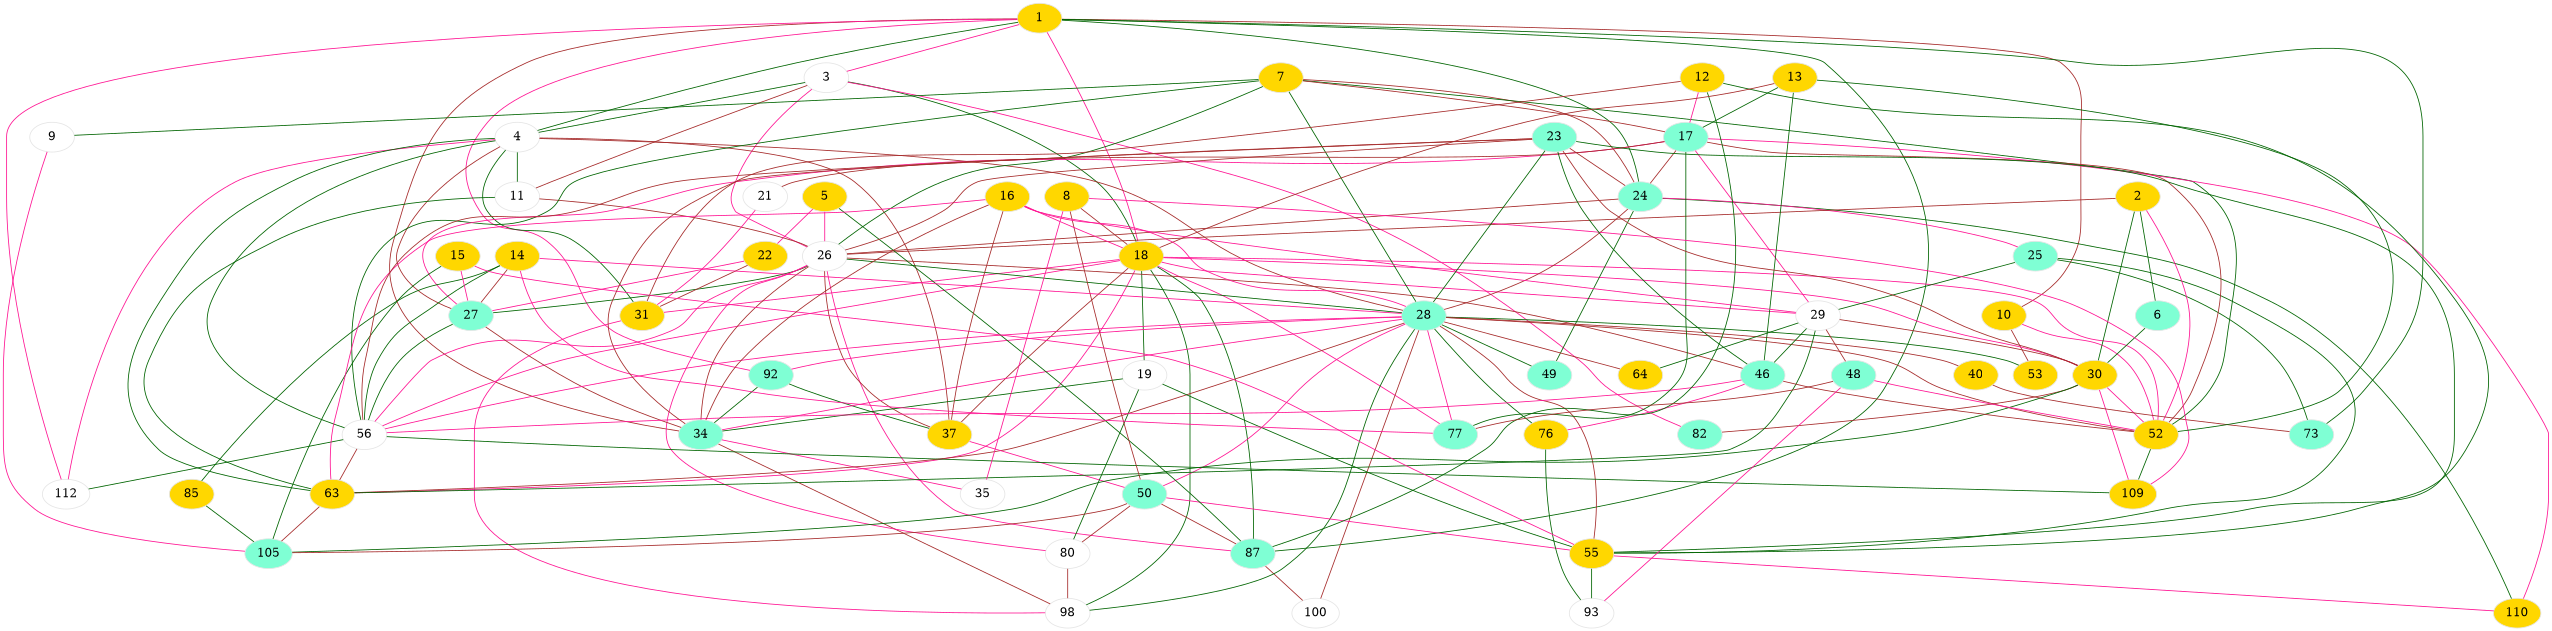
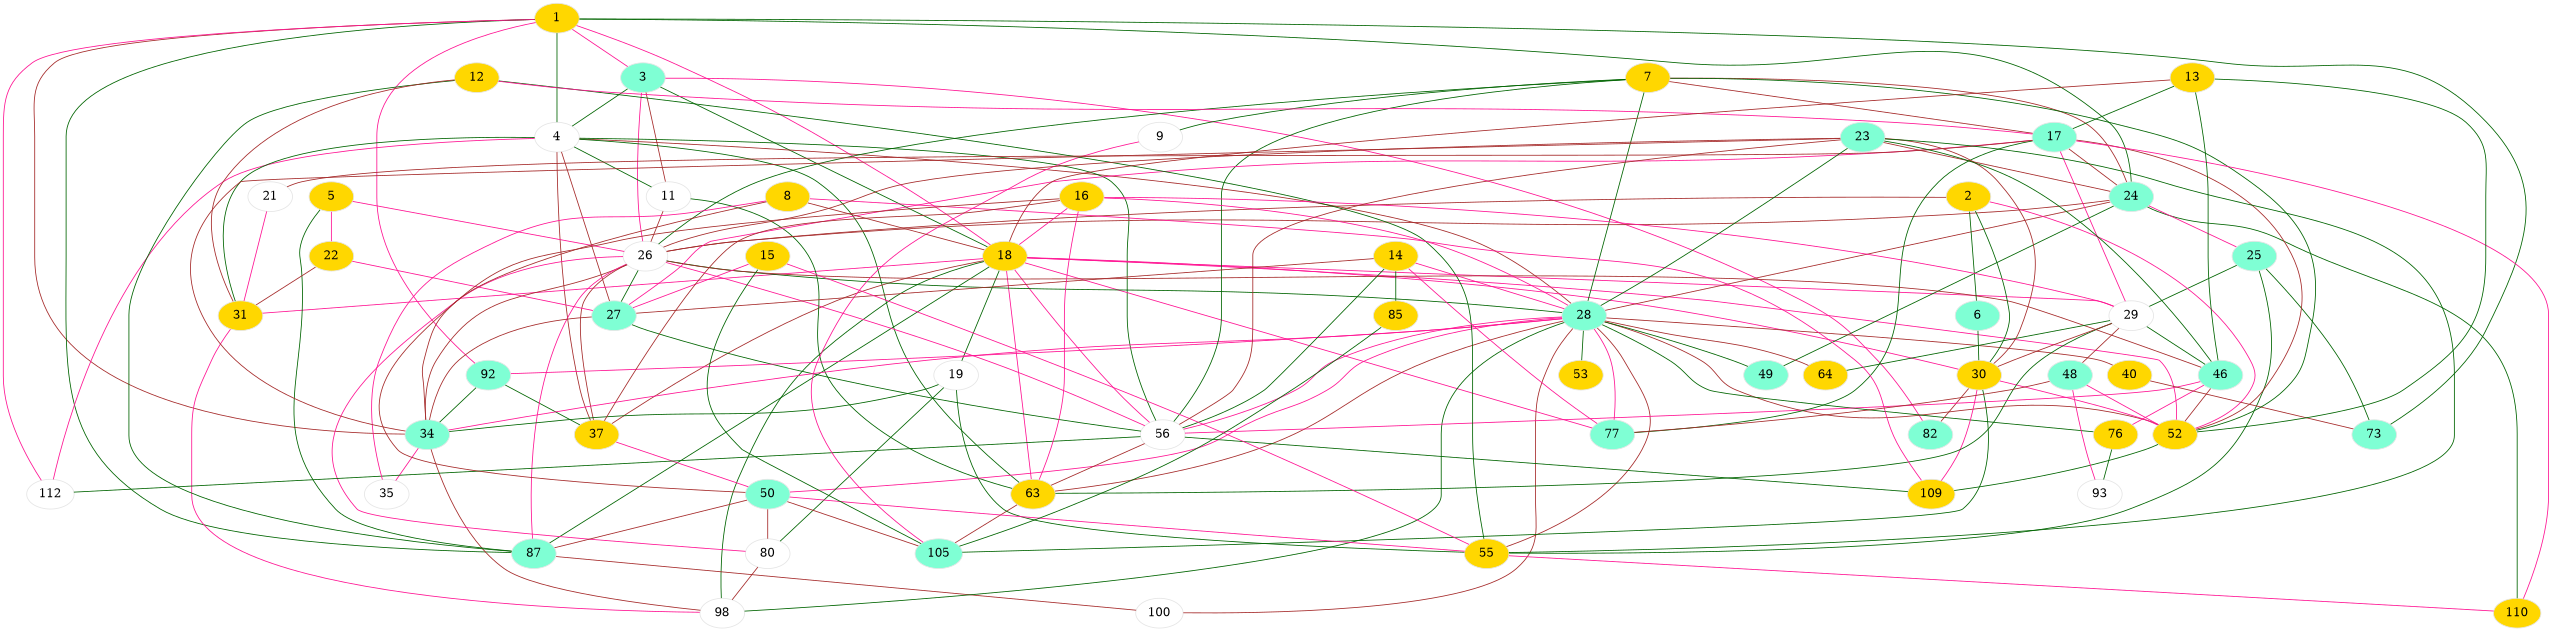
  graph {
    node [color=gray90 fillcolor=gold style=filled]
    edge [color=darkgreen]
    1 [super="+66"]
-   3 [fillcolor=white super="+89"]
+   3 [fillcolor=aquamarine super="+89"]
    4 [fillcolor=white super="+36+44"]
-   10
    18 [super="+43"]
    24 [fillcolor=aquamarine super="+38"]
    n7 [fillcolor=aquamarine label=92]
    34 [fillcolor=aquamarine super="+54"]
    73 [fillcolor=aquamarine]
    87 [fillcolor=aquamarine super="+94"]
    112 [fillcolor=white]
    26 [fillcolor=white super="+70+41"]
    11 [fillcolor=white]
    82 [fillcolor=aquamarine]
    27 [fillcolor=aquamarine super="+39"]
    28 [fillcolor=aquamarine super="+33+99"]
    31
    37 [super="+71+88"]
    56 [fillcolor=white super="+113+58"]
    63 [super="+75"]
    52 [super="+101+95+68"]
    53
    30 [super="+83"]
    77 [fillcolor=aquamarine super="+84"]
    29 [fillcolor=white super="+45"]
    19 [fillcolor=white super="+60"]
    98 [fillcolor=white super="+116"]
    110
    25 [fillcolor=aquamarine]
    49 [fillcolor=aquamarine]
    35 [fillcolor=white]
    100 [fillcolor=white]
    2 [super="+57"]
    6 [fillcolor=aquamarine]
    46 [fillcolor=aquamarine super="+59+78"]
    80 [fillcolor=white super="+106"]
    109
    105 [fillcolor=aquamarine]
    50 [fillcolor=aquamarine super="+97+81"]
    55 [super="+72+90+117"]
    40
    64
    76
    5
    22
    7 [super="+69"]
    9 [fillcolor=white]
    17 [fillcolor=aquamarine super="+91+20+61"]
    21 [fillcolor=white]
    8
    12
    93 [fillcolor=white]
    13
    14 [super="+67"]
    85
    15
    16
    48 [fillcolor=aquamarine]
    23 [fillcolor=aquamarine super="+102+42"]
    1 -- 3 [color=deeppink]
    1 -- 4
-   1 -- 10 [color=brown]
    1 -- 18 [color=deeppink]
    1 -- 24
    1 -- n7 [color=deeppink]
    1 -- 34 [color=brown]
    1 -- 73
    1 -- 87
    1 -- 112 [color=deeppink]
    3 -- 4
    3 -- 18
    3 -- 26 [color=deeppink]
    3 -- 11 [color=brown]
    3 -- 82 [color=deeppink]
    4 -- 112 [color=deeppink]
    4 -- 11
    4 -- 27 [color=brown]
    4 -- 28 [color=brown]
    4 -- 31
    4 -- 37 [color=brown weight=2]
    4 -- 56
    4 -- 63
-   10 -- 52 [color=deeppink]
-   10 -- 53 [color=brown]
    18 -- 87
    18 -- 31 [color=deeppink]
    18 -- 37 [color=brown]
    18 -- 56 [color=deeppink]
    18 -- 63 [color=deeppink]
    18 -- 52 [color=deeppink weight=2]
    18 -- 30 [color=deeppink]
    18 -- 77 [color=deeppink]
    18 -- 29 [color=deeppink]
    18 -- 19
    18 -- 98
    24 -- 26 [color=brown]
    24 -- 28 [color=brown]
    24 -- 110
    24 -- 25 [color=deeppink]
    24 -- 49
    n7 -- 34
    n7 -- 37
    34 -- 98 [color=brown]
    34 -- 35 [color=deeppink]
    87 -- 100 [color=brown]
    26 -- 34 [color=brown]
    26 -- 87 [color=deeppink]
    26 -- 27
    26 -- 28
    26 -- 37 [color=brown]
    26 -- 56 [color=deeppink]
    26 -- 46 [color=brown]
    26 -- 80 [color=deeppink]
    11 -- 26 [color=brown]
    11 -- 63
    27 -- 34 [color=brown]
    27 -- 56
    28 -- n7 [color=deeppink]
    28 -- 34 [color=deeppink]
    28 -- 56 [color=deeppink]
    28 -- 63 [color=brown]
    28 -- 52 [color=brown]
    28 -- 53
    28 -- 77 [color=deeppink]
    28 -- 98
    28 -- 49
    28 -- 100 [color=brown]
    28 -- 50 [color=deeppink]
    28 -- 55 [color=brown]
    28 -- 40 [color=brown]
    28 -- 64 [color=brown]
    28 -- 76
    31 -- 98 [color=deeppink]
    37 -- 50 [color=deeppink]
    56 -- 112
    56 -- 63 [color=brown]
    56 -- 109
    63 -- 105 [color=brown]
    52 -- 109
    30 -- 82 [color=brown]
    30 -- 52 [color=deeppink]
    30 -- 109 [color=deeppink]
    30 -- 105
    29 -- 63
    29 -- 30 [color=brown]
    29 -- 46
    29 -- 64
    29 -- 48 [color=brown]
    19 -- 34
    19 -- 80
    19 -- 55 [weight=2]
    25 -- 73
    25 -- 29
    25 -- 55
    2 -- 26 [color=brown]
    2 -- 52 [color=deeppink]
    2 -- 30
    2 -- 6
    6 -- 30
    46 -- 56 [color=deeppink]
    46 -- 52 [color=brown]
    46 -- 76 [color=deeppink]
    80 -- 98 [color=brown]
    50 -- 87 [color=brown]
    50 -- 80 [color=brown]
    50 -- 105 [color=brown]
    50 -- 55 [color=deeppink]
    55 -- 110 [color=deeppink]
-   55 -- 93
    40 -- 73 [color=brown]
    76 -- 93
    5 -- 87
    5 -- 26 [color=deeppink]
    5 -- 22 [color=deeppink]
    22 -- 27 [color=deeppink]
    22 -- 31 [color=brown]
    7 -- 24 [color=brown]
    7 -- 26
    7 -- 28
    7 -- 56
    7 -- 52
    7 -- 9
    7 -- 17 [color=brown]
    9 -- 105 [color=deeppink]
    17 -- 24 [color=brown weight=2]
    17 -- 27 [color=deeppink]
    17 -- 52 [color=brown]
    17 -- 77
    17 -- 29 [color=deeppink]
    17 -- 110 [color=deeppink]
    17 -- 21 [color=brown]
    21 -- 31 [color=deeppink]
    8 -- 18 [color=brown]
    8 -- 35 [color=deeppink]
    8 -- 109 [color=deeppink]
    8 -- 50 [color=brown]
    12 -- 87
    12 -- 31 [color=brown]
    12 -- 55
    12 -- 17 [color=deeppink]
    13 -- 18 [color=brown]
    13 -- 52
    13 -- 46
    13 -- 17
    14 -- 27 [color=brown]
    14 -- 28 [color=deeppink]
    14 -- 56
    14 -- 77 [color=deeppink]
    14 -- 85
    85 -- 105
    15 -- 27 [color=deeppink]
    15 -- 105
    15 -- 55 [color=deeppink]
    16 -- 18 [color=deeppink]
    16 -- 34 [color=brown]
    16 -- 28 [color=deeppink]
    16 -- 37 [color=brown]
    16 -- 63 [color=deeppink]
    16 -- 29 [color=deeppink]
    48 -- 52 [color=deeppink]
    48 -- 77 [color=brown]
    48 -- 93 [color=deeppink]
    23 -- 24 [color=brown]
    23 -- 34 [color=brown]
    23 -- 26 [color=brown]
    23 -- 28
    23 -- 56 [color=brown]
    23 -- 30 [color=brown]
    23 -- 46
    23 -- 55
  }
